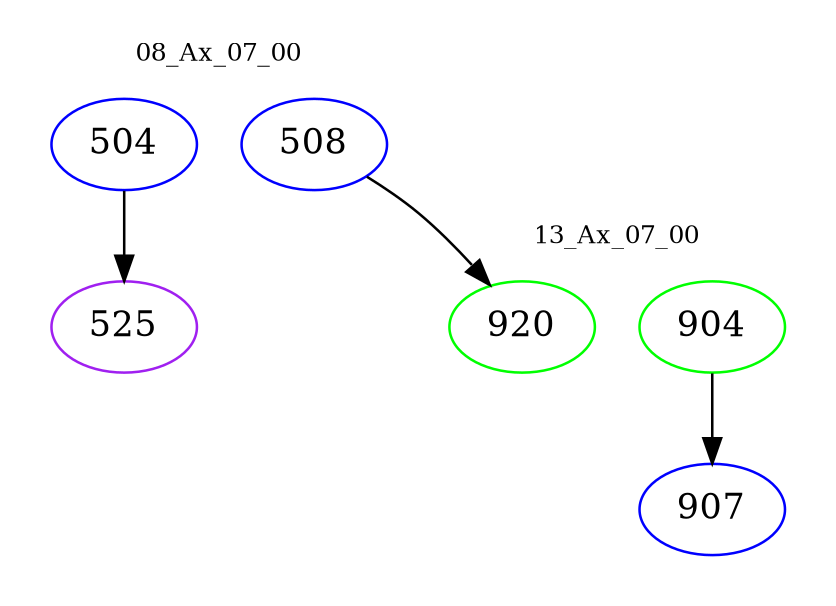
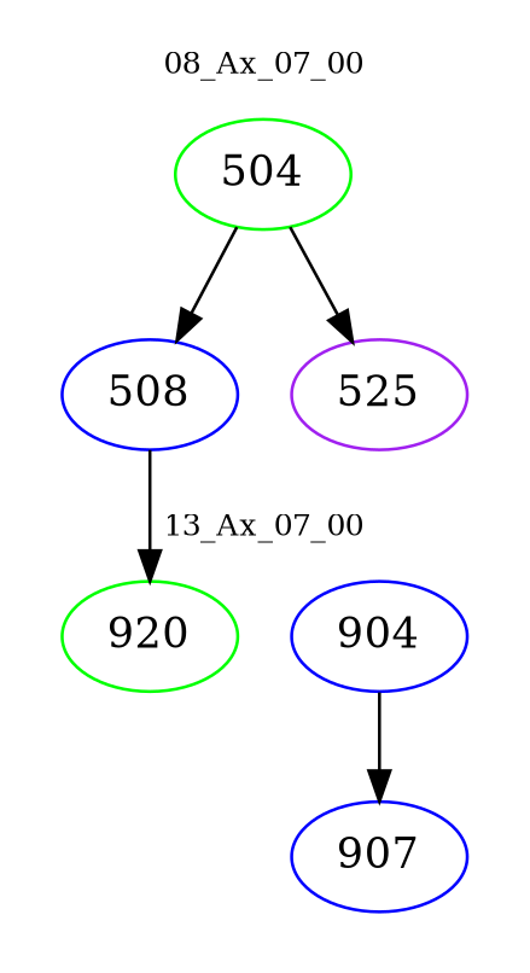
  digraph {
    node [color=green]
    edge [color=black]
-   n1 [label=904]
+   n1 [color=blue label=904]
    n2 [label=920]
    n3 [color=blue label=907]
-   n4 [color=blue label=504]
+   n4 [label=504]
    n5 [color=blue label=508]
    n6 [color=purple label=525]
    subgraph cluster_1 {
      color=white
      fontsize=10
      label="13_Ax_07_00"
      n1
      n2
      n3
    }
    subgraph cluster_2 {
      color=white
      fontsize=10
      label="08_Ax_07_00"
      n4
      n5
      n6
    }
    n1 -> n3
+   n4 -> n5
    n4 -> n6
    n5 -> n2
  }
